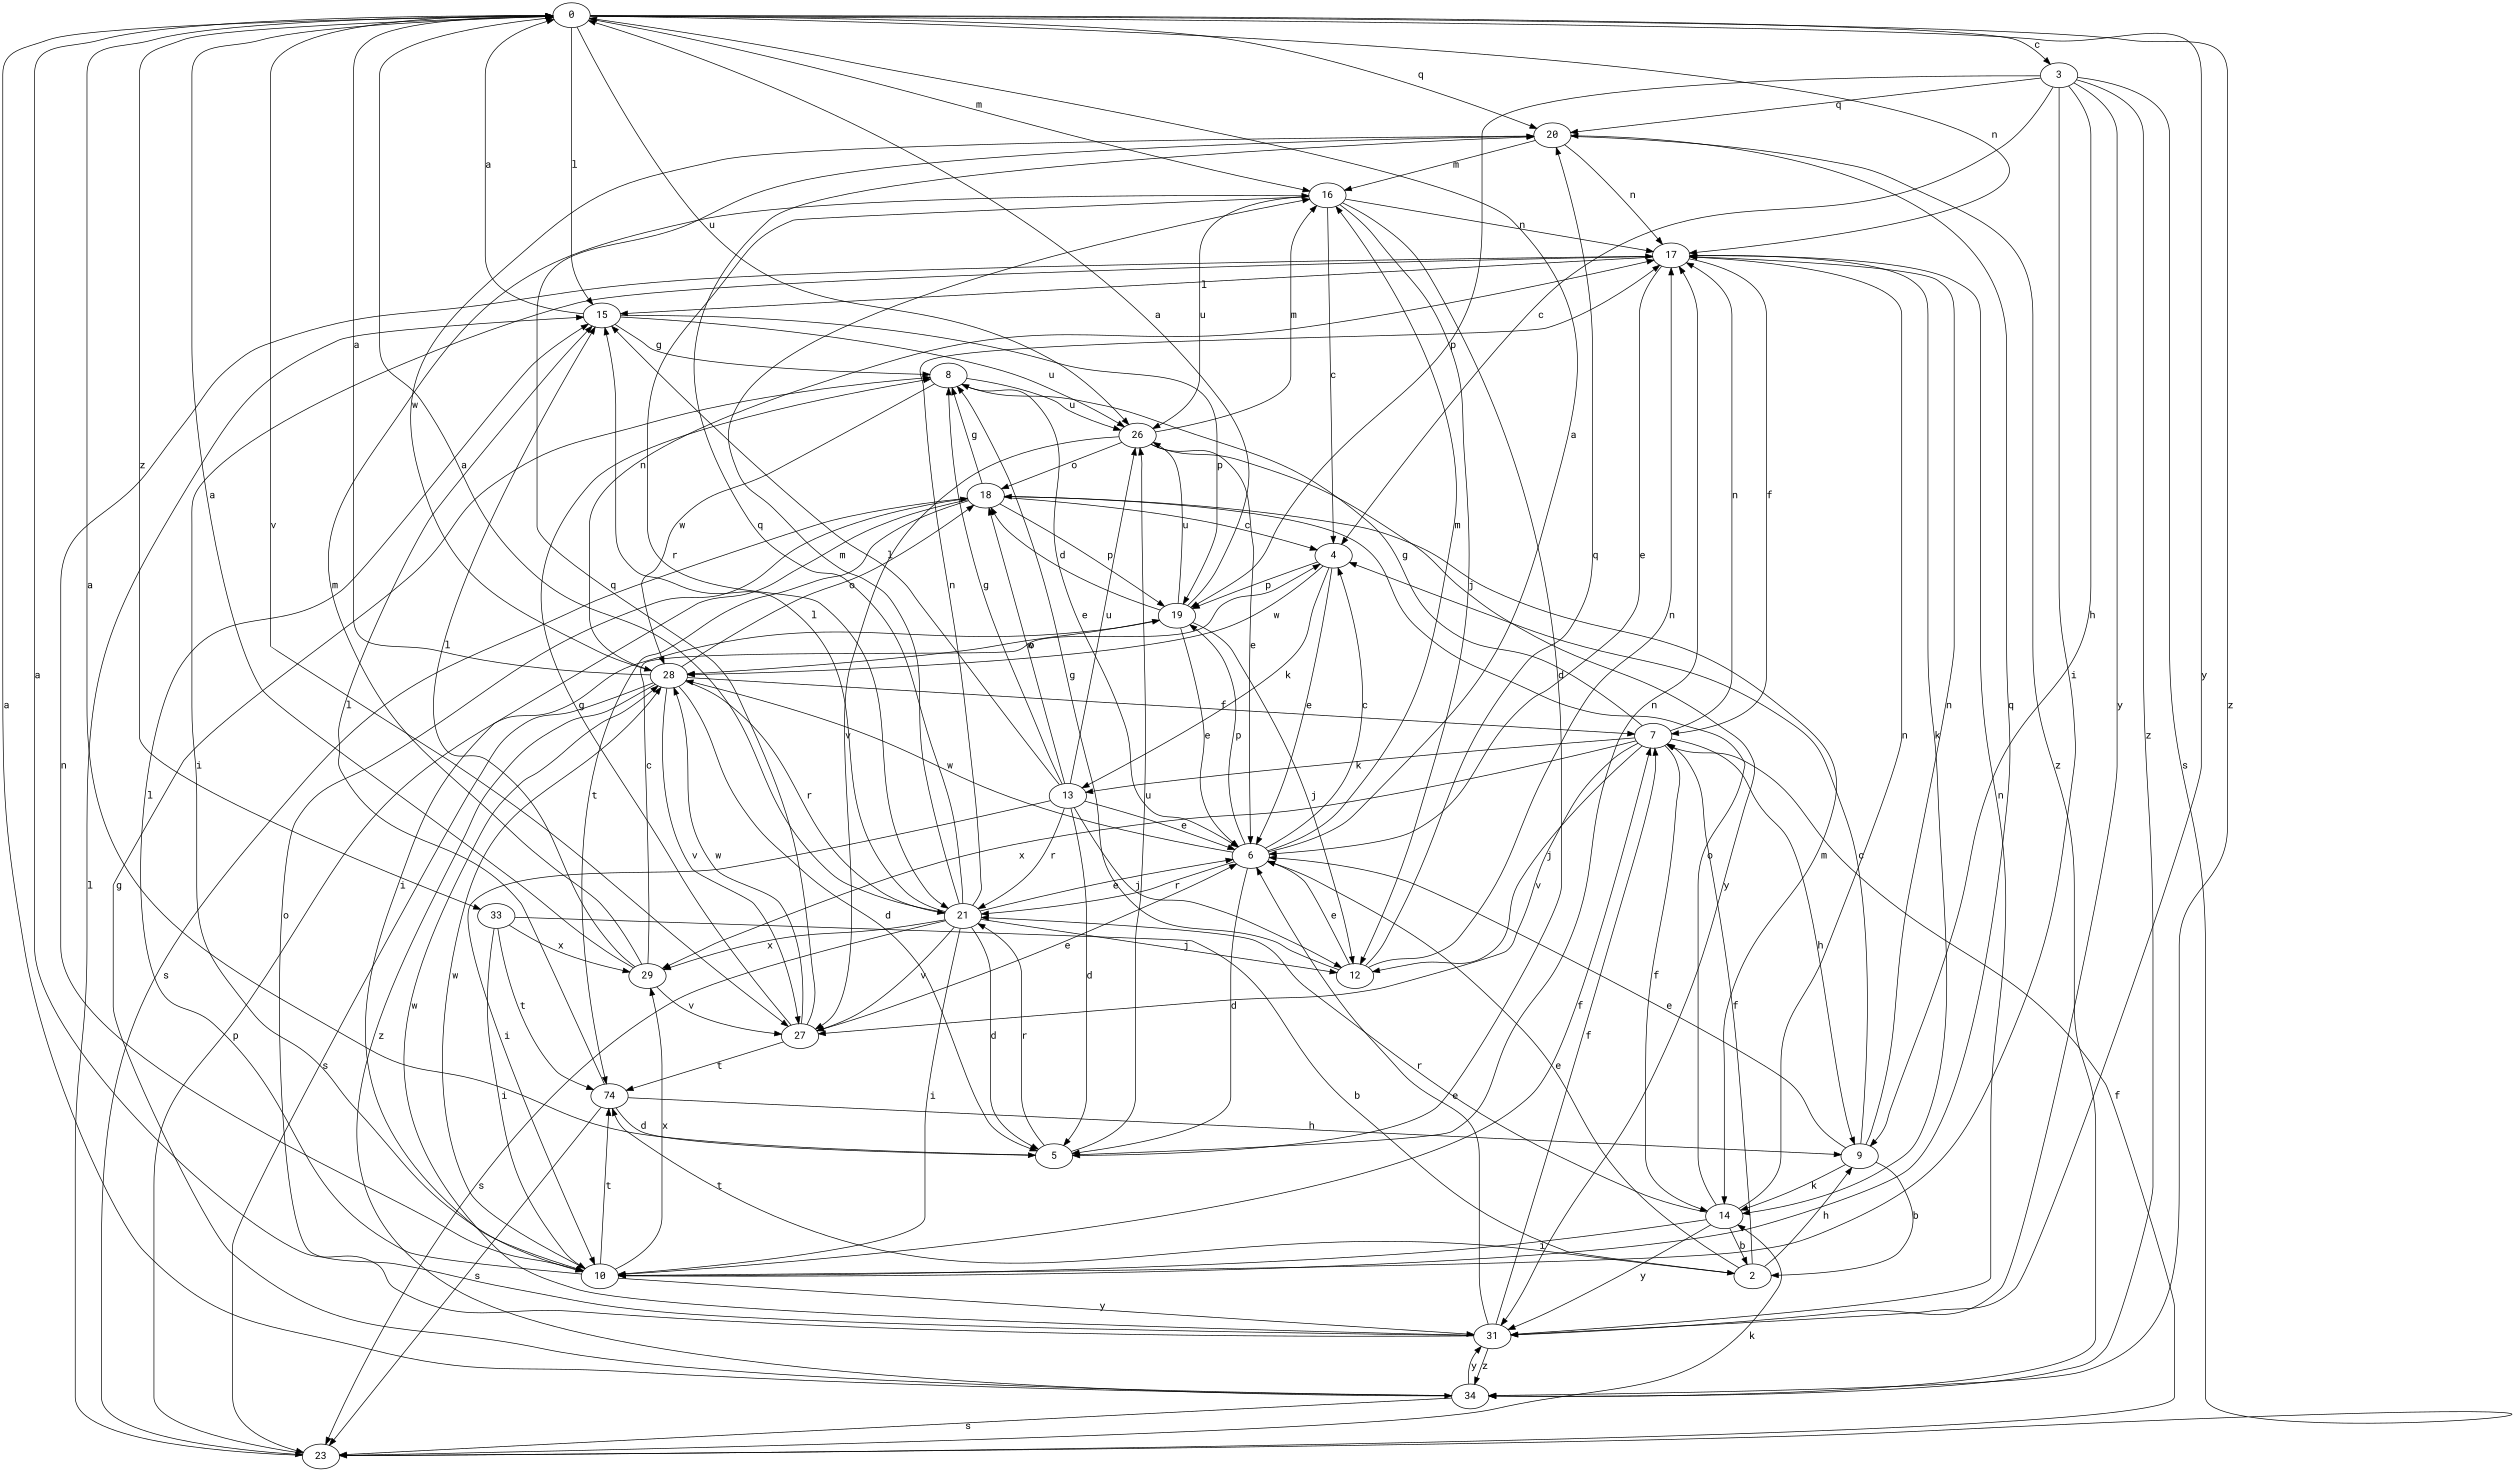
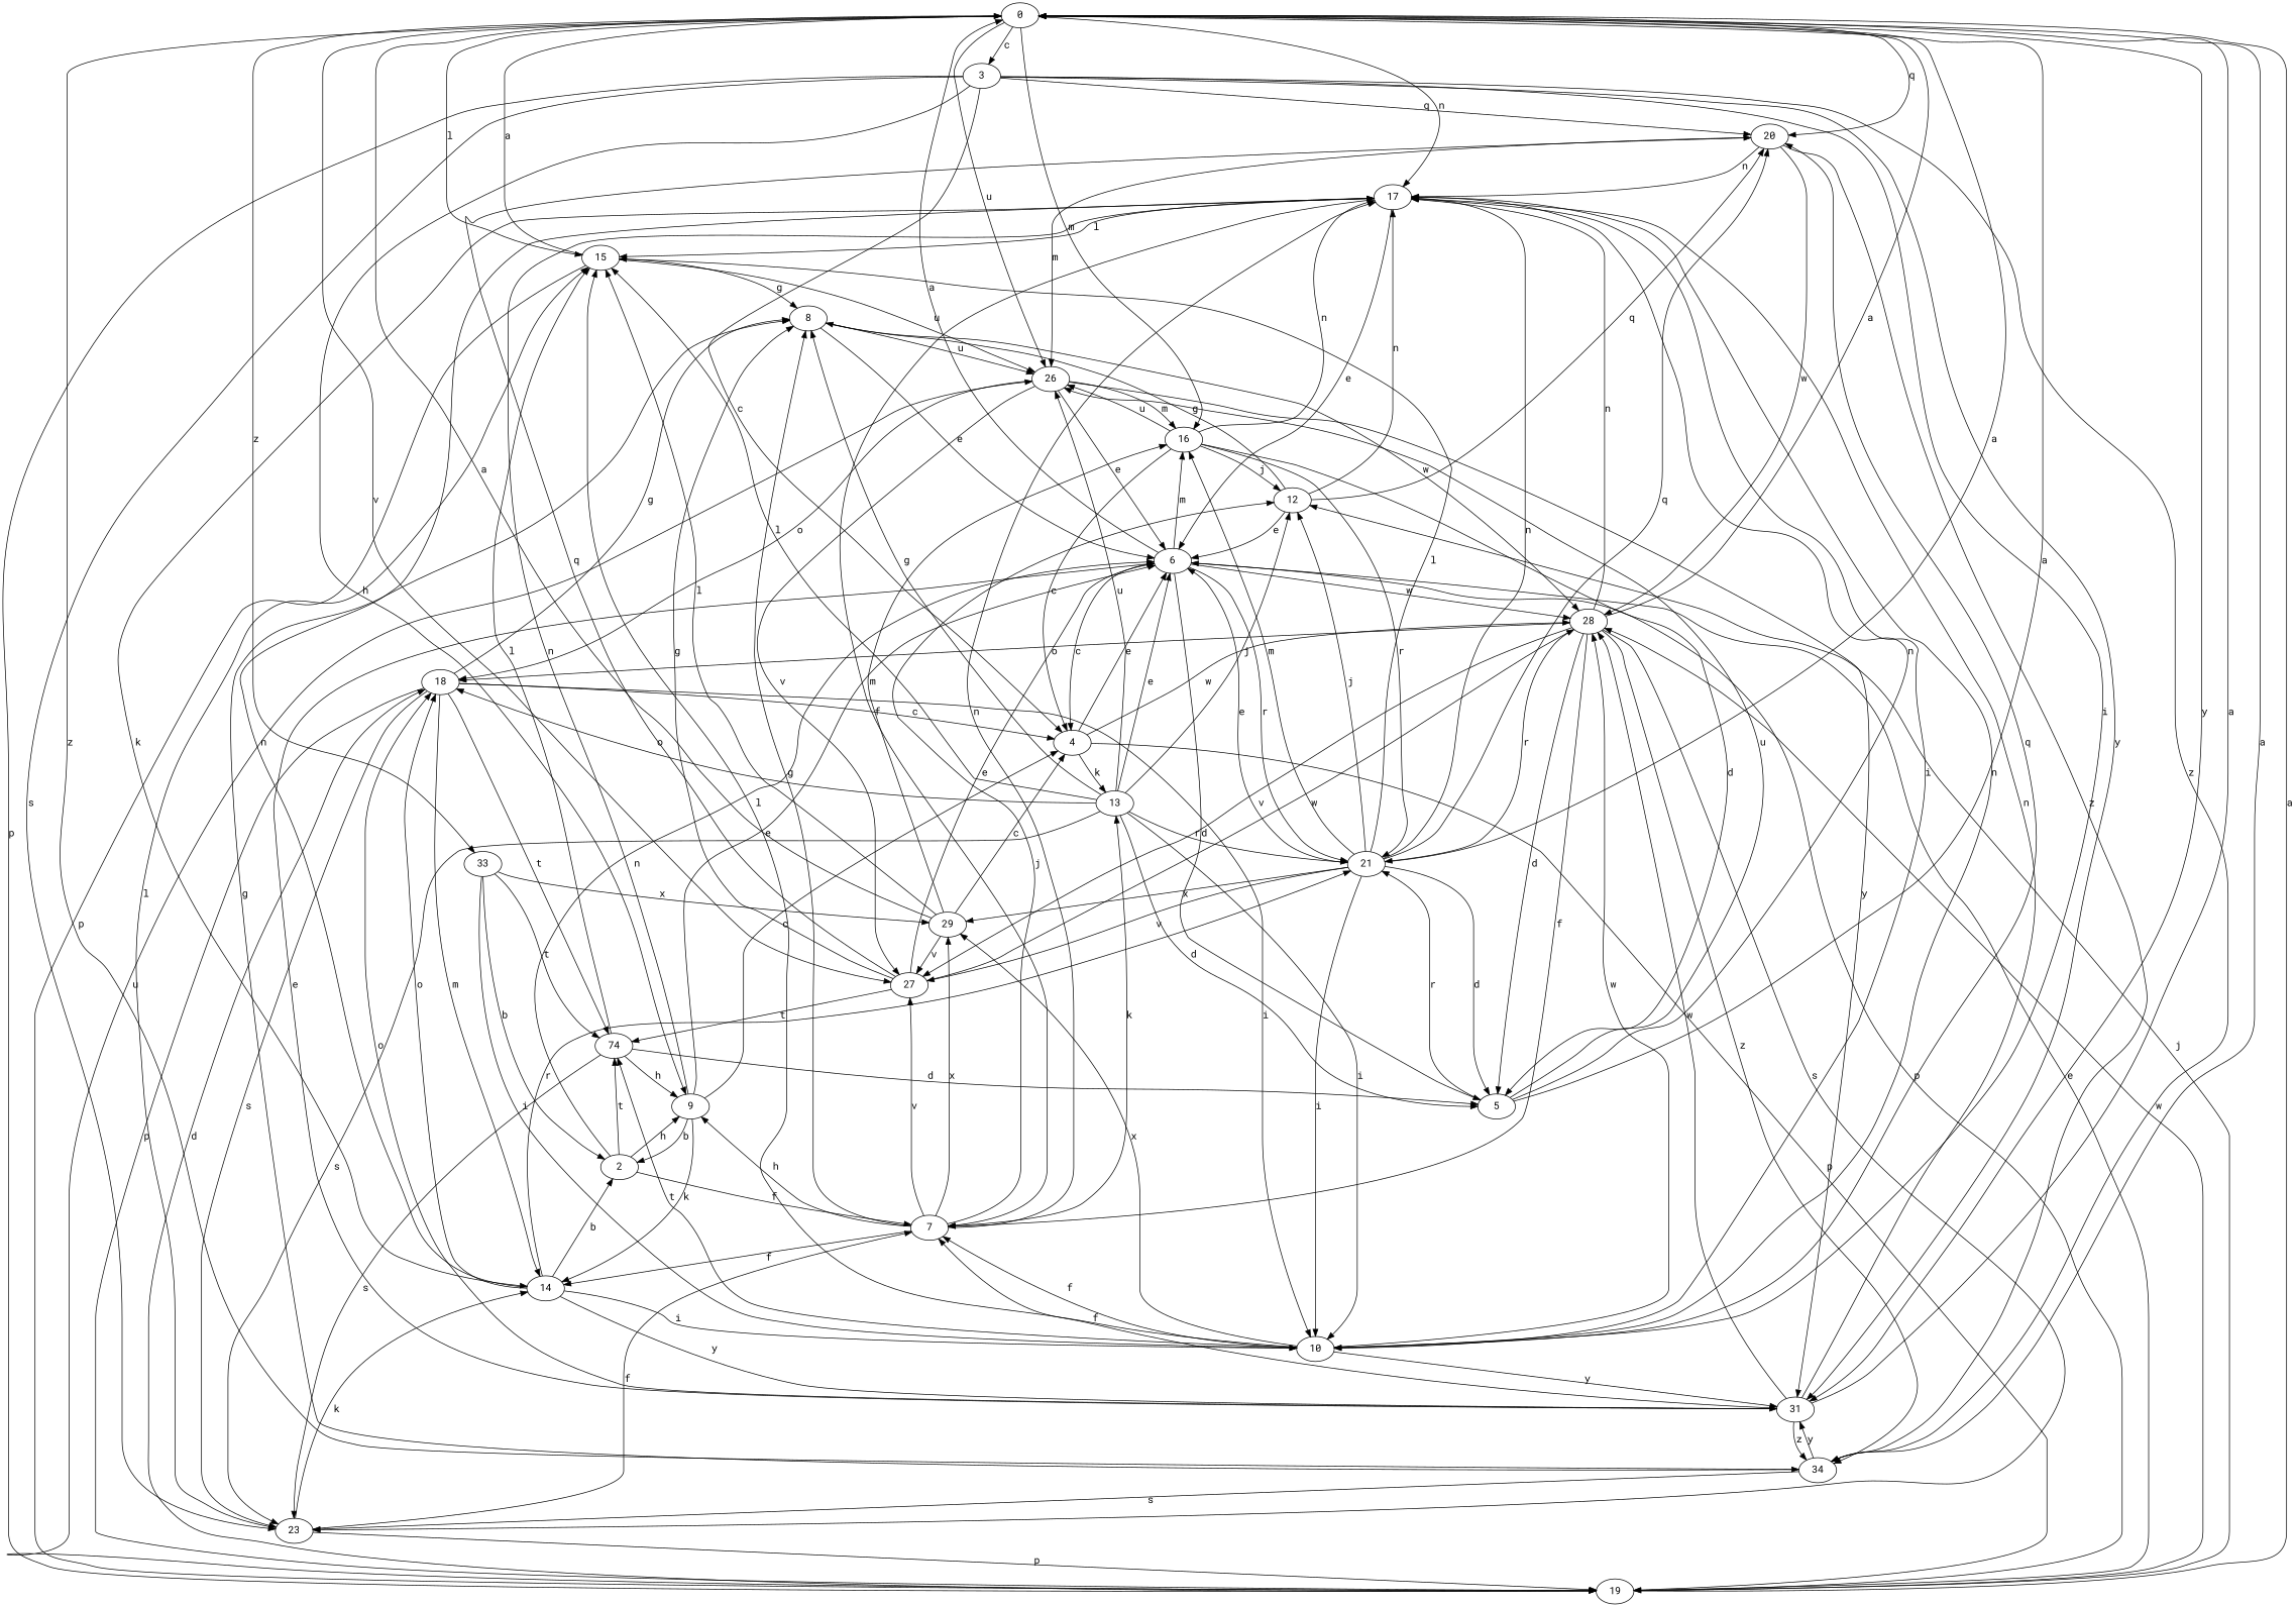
  strict digraph {
    fontname="Roboto Mono"
    node [fontname="Roboto Mono"]
    edge [fontname="Roboto Mono"]
    0
    3
    15
    16
    17
    20
    26
    27
    31
    33
    34
    9
    4
    10
    19
    23
    8
    5
    21
    12
    6
    7
    14
    28
    18
    n26 [label=74]
    2
    29
    13
    0 -> 3 [label=c]
    0 -> 15 [label=l]
    0 -> 16 [label=m]
    0 -> 17 [label=n]
    0 -> 20 [label=q]
    0 -> 26 [label=u]
    0 -> 27 [label=v]
    0 -> 31 [label=y]
    0 -> 33 [label=z]
    0 -> 34 [label=z]
    3 -> 20 [label=q]
    3 -> 31 [label=y]
    3 -> 34 [label=z]
    3 -> 9 [label=h]
    3 -> 4 [label=c]
    3 -> 10 [label=i]
    3 -> 19 [label=p]
    3 -> 23 [label=s]
    15 -> 0 [label=a]
    15 -> 26 [label=u]
    15 -> 19 [label=p]
    15 -> 8 [label=g]
    16 -> 17 [label=n]
    16 -> 26 [label=u]
    16 -> 4 [label=c]
    16 -> 5 [label=d]
    16 -> 21 [label=r]
    16 -> 12 [label=j]
    17 -> 15 [label=l]
    17 -> 10 [label=i]
    17 -> 6 [label=e]
    17 -> 7 [label=f]
    17 -> 14 [label=k]
-   20 -> 16 [label=m]
+   20 -> 26 [label=m]
    20 -> 17 [label=n]
    20 -> 34 [label=z]
    20 -> 28 [label=w]
    26 -> 16 [label=m]
    26 -> 27 [label=v]
    26 -> 31 [label=y]
    26 -> 6 [label=e]
    26 -> 18 [label=o]
    27 -> 20 [label=q]
    27 -> 8 [label=g]
    27 -> 6 [label=e]
    27 -> 28 [label=w]
    27 -> n26 [label=t]
    31 -> 0 [label=a]
    31 -> 17 [label=n]
    31 -> 34 [label=z]
    31 -> 6 [label=e]
    31 -> 7 [label=f]
    31 -> 28 [label=w]
    31 -> 18 [label=o]
    33 -> 10 [label=i]
    33 -> n26 [label=t]
    33 -> 2 [label=b]
    33 -> 29 [label=x]
    34 -> 0 [label=a]
    34 -> 31 [label=y]
    34 -> 23 [label=s]
    34 -> 8 [label=g]
    9 -> 17 [label=n]
    9 -> 4 [label=c]
    9 -> 6 [label=e]
    9 -> 14 [label=k]
    9 -> 2 [label=b]
    4 -> 19 [label=p]
    4 -> 6 [label=e]
    4 -> 28 [label=w]
    4 -> 13 [label=k]
    10 -> 15 [label=l]
    10 -> 17 [label=n]
    10 -> 20 [label=q]
    10 -> 31 [label=y]
    10 -> 7 [label=f]
    10 -> 28 [label=w]
    10 -> n26 [label=t]
    10 -> 29 [label=x]
    19 -> 0 [label=a]
    19 -> 26 [label=u]
    19 -> 12 [label=j]
    19 -> 6 [label=e]
    19 -> 28 [label=w]
    19 -> 18 [label=d]
    23 -> 15 [label=l]
    23 -> 19 [label=p]
    23 -> 7 [label=f]
    23 -> 14 [label=k]
    8 -> 26 [label=u]
    8 -> 6 [label=e]
    8 -> 28 [label=w]
    5 -> 0 [label=a]
    5 -> 17 [label=n]
    5 -> 26 [label=u]
    5 -> 21 [label=r]
    21 -> 0 [label=a]
    21 -> 15 [label=l]
    21 -> 16 [label=m]
    21 -> 17 [label=n]
    21 -> 20 [label=q]
    21 -> 27 [label=v]
    21 -> 10 [label=i]
-   21 -> 23 [label=s]
+   13 -> 23 [label=s]
    21 -> 5 [label=d]
    21 -> 12 [label=j]
    21 -> 6 [label=e]
    21 -> 29 [label=x]
    12 -> 17 [label=n]
    12 -> 20 [label=q]
    12 -> 8 [label=g]
    12 -> 6 [label=e]
    6 -> 0 [label=a]
    6 -> 16 [label=m]
    6 -> 4 [label=c]
    6 -> 19 [label=p]
    6 -> 5 [label=d]
    6 -> 21 [label=r]
    6 -> 28 [label=w]
    7 -> 17 [label=n]
    7 -> 27 [label=v]
    7 -> 9 [label=h]
    7 -> 8 [label=g]
    7 -> 12 [label=j]
    7 -> 14 [label=f]
    7 -> 29 [label=x]
    7 -> 13 [label=k]
    14 -> 17 [label=n]
    14 -> 31 [label=y]
    14 -> 10 [label=i]
    14 -> 21 [label=r]
    14 -> 18 [label=o]
    14 -> 2 [label=b]
    28 -> 0 [label=a]
    28 -> 17 [label=n]
    28 -> 27 [label=v]
    28 -> 34 [label=z]
    28 -> 23 [label=s]
    28 -> 5 [label=d]
    28 -> 21 [label=r]
    28 -> 7 [label=f]
    28 -> 18 [label=o]
    18 -> 4 [label=c]
    18 -> 10 [label=i]
    18 -> 19 [label=p]
    18 -> 23 [label=s]
    18 -> 8 [label=g]
    18 -> 14 [label=m]
    18 -> n26 [label=t]
    n26 -> 15 [label=l]
    n26 -> 9 [label=h]
    n26 -> 23 [label=s]
    n26 -> 5 [label=d]
    2 -> 9 [label=h]
-   2 -> 6 [label=e]
+   2 -> 6 [label=n]
    2 -> 7 [label=f]
    2 -> n26 [label=t]
    29 -> 0 [label=a]
    29 -> 15 [label=l]
    29 -> 16 [label=m]
    29 -> 27 [label=v]
    29 -> 4 [label=c]
    13 -> 15 [label=l]
    13 -> 26 [label=u]
    13 -> 10 [label=i]
    13 -> 8 [label=g]
    13 -> 5 [label=d]
    13 -> 21 [label=r]
    13 -> 12 [label=j]
    13 -> 6 [label=e]
    13 -> 18 [label=o]
  }
